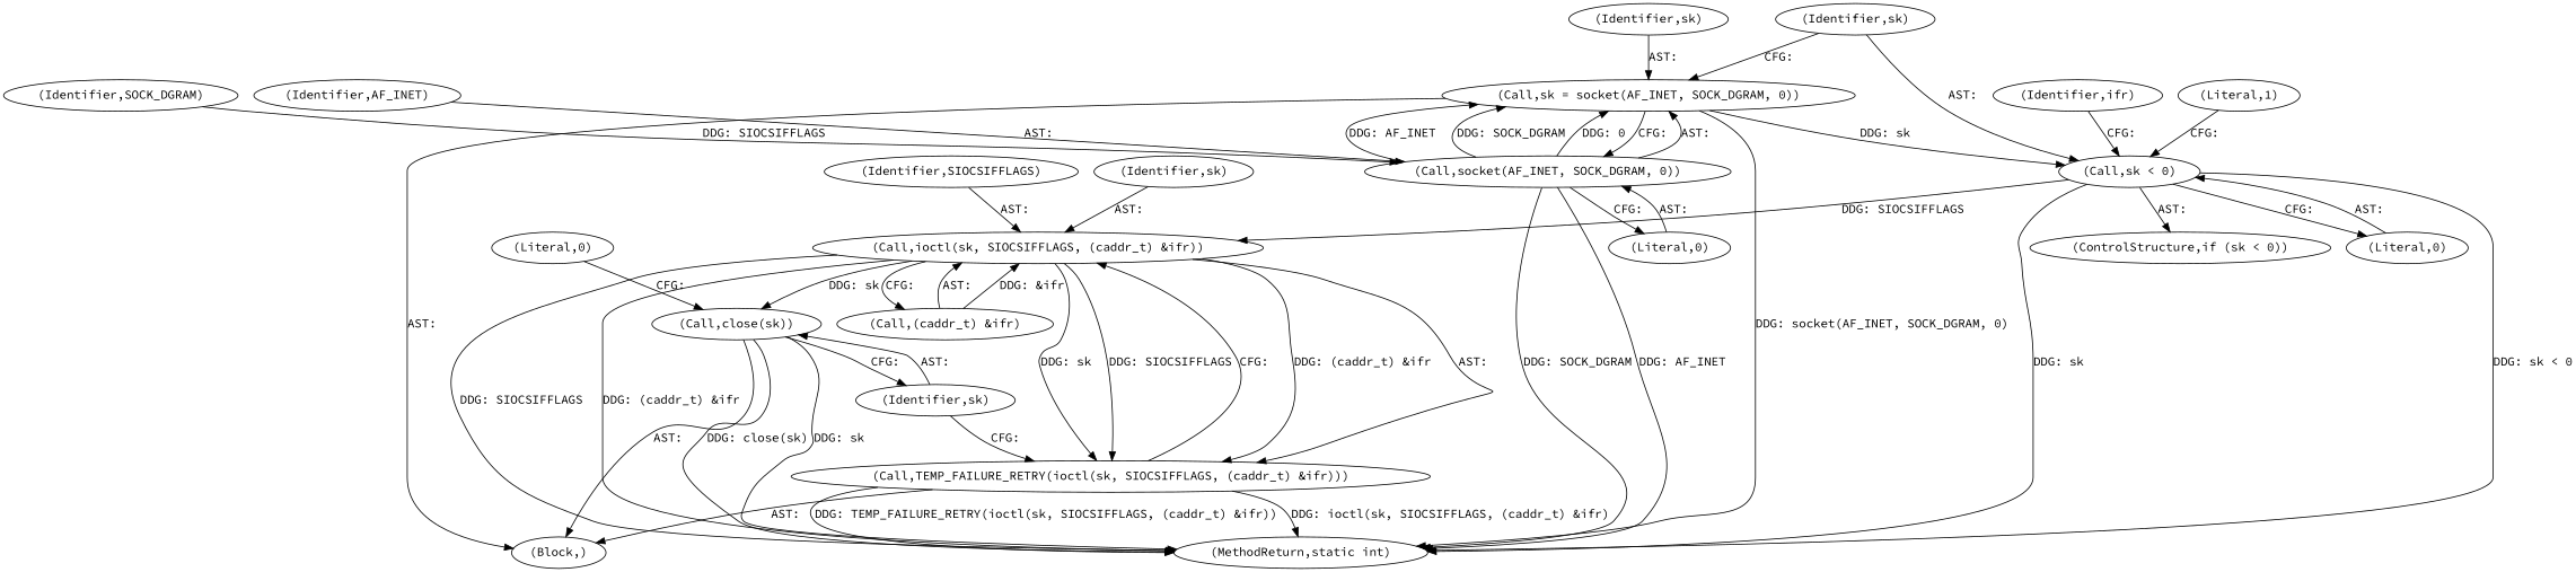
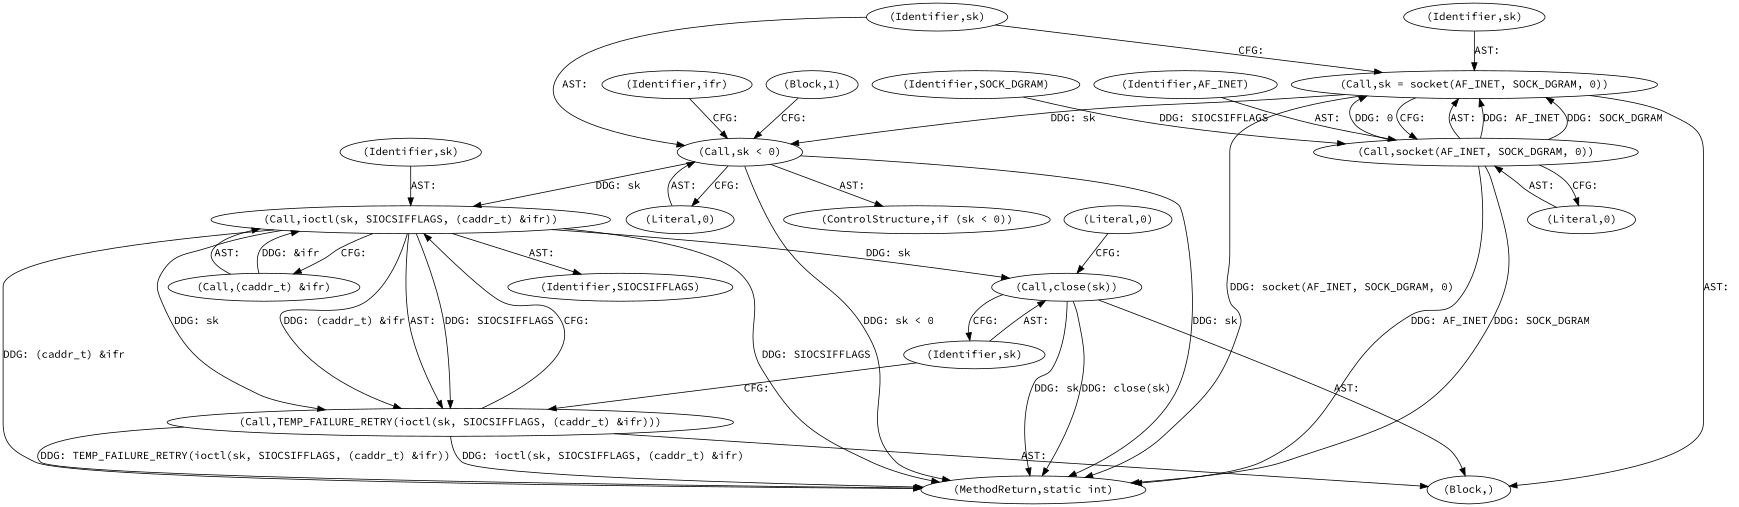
  digraph {
    fontname="Source Code Pro"
    node [fontname="Source Code Pro"]
    edge [fontname="Source Code Pro"]
    n1 [label="(Call,sk = socket(AF_INET, SOCK_DGRAM, 0))"]
    n2 [label="(Call,socket(AF_INET, SOCK_DGRAM, 0))"]
    n3 [label="(Call,sk < 0)"]
    n4 [label="(MethodReturn,static int)"]
    n5 [label="(Block,)"]
    n6 [label="(Literal,0)"]
    n7 [label="(Call,ioctl(sk, SIOCSIFFLAGS, (caddr_t) &ifr))"]
    n8 [label="(ControlStructure,if (sk < 0))"]
    n9 [label="(Literal,0)"]
    n10 [label="(Call,TEMP_FAILURE_RETRY(ioctl(sk, SIOCSIFFLAGS, (caddr_t) &ifr)))"]
    n11 [label="(Call,close(sk))"]
    n12 [label="(Call,(caddr_t) &ifr)"]
    n13 [label="(Identifier,sk)"]
    n14 [label="(Identifier,AF_INET)"]
    n15 [label="(Literal,0)"]
    n16 [label="(Identifier,SOCK_DGRAM)"]
    n17 [label="(Identifier,SIOCSIFFLAGS)"]
    n18 [label="(Identifier,sk)"]
    n19 [label="(Identifier,sk)"]
    n20 [label="(Identifier,ifr)"]
    n21 [label="(Identifier,sk)"]
-   n22 [label="(Literal,1)"]
+   n22 [label="(Block,1)"]
    n1 -> n2 [label="CFG: "]
    n1 -> n3 [label="DDG: sk"]
    n1 -> n4 [label="DDG: socket(AF_INET, SOCK_DGRAM, 0)"]
    n1 -> n5 [label="AST: "]
    n2 -> n1 [label="AST: "]
    n2 -> n1 [label="DDG: AF_INET"]
    n2 -> n1 [label="DDG: SOCK_DGRAM"]
    n2 -> n1 [label="DDG: 0"]
    n2 -> n4 [label="DDG: AF_INET"]
    n2 -> n4 [label="DDG: SOCK_DGRAM"]
    n2 -> n6 [label="CFG: "]
    n3 -> n4 [label="DDG: sk < 0"]
    n3 -> n4 [label="DDG: sk"]
-   n3 -> n7 [label="DDG: SIOCSIFFLAGS"]
+   n3 -> n7 [label="DDG: sk"]
    n3 -> n8 [label="AST: "]
    n3 -> n9 [label="CFG: "]
    n6 -> n2 [label="AST: "]
    n7 -> n4 [label="DDG: SIOCSIFFLAGS"]
    n7 -> n4 [label="DDG: (caddr_t) &ifr"]
    n7 -> n10 [label="AST: "]
    n7 -> n10 [label="DDG: sk"]
    n7 -> n10 [label="DDG: SIOCSIFFLAGS"]
    n7 -> n10 [label="DDG: (caddr_t) &ifr"]
    n7 -> n11 [label="DDG: sk"]
    n7 -> n12 [label="CFG: "]
    n9 -> n3 [label="AST: "]
    n10 -> n4 [label="DDG: ioctl(sk, SIOCSIFFLAGS, (caddr_t) &ifr)"]
    n10 -> n4 [label="DDG: TEMP_FAILURE_RETRY(ioctl(sk, SIOCSIFFLAGS, (caddr_t) &ifr))"]
    n10 -> n5 [label="AST: "]
    n10 -> n7 [label="CFG: "]
    n11 -> n4 [label="DDG: sk"]
    n11 -> n4 [label="DDG: close(sk)"]
    n11 -> n5 [label="AST: "]
    n11 -> n13 [label="CFG: "]
    n12 -> n7 [label="AST: "]
    n12 -> n7 [label="DDG: &ifr"]
    n13 -> n10 [label="CFG: "]
    n13 -> n11 [label="AST: "]
    n14 -> n2 [label="AST: "]
    n15 -> n11 [label="CFG: "]
    n16 -> n2 [label="DDG: SIOCSIFFLAGS"]
-   n17 -> n7 [label="AST: "]
+   n7 -> n17 [label="AST: "]
    n18 -> n1 [label="CFG: "]
    n18 -> n3 [label="AST: "]
    n19 -> n7 [label="AST: "]
    n20 -> n3 [label="CFG: "]
    n21 -> n1 [label="AST: "]
    n22 -> n3 [label="CFG: "]
  }
